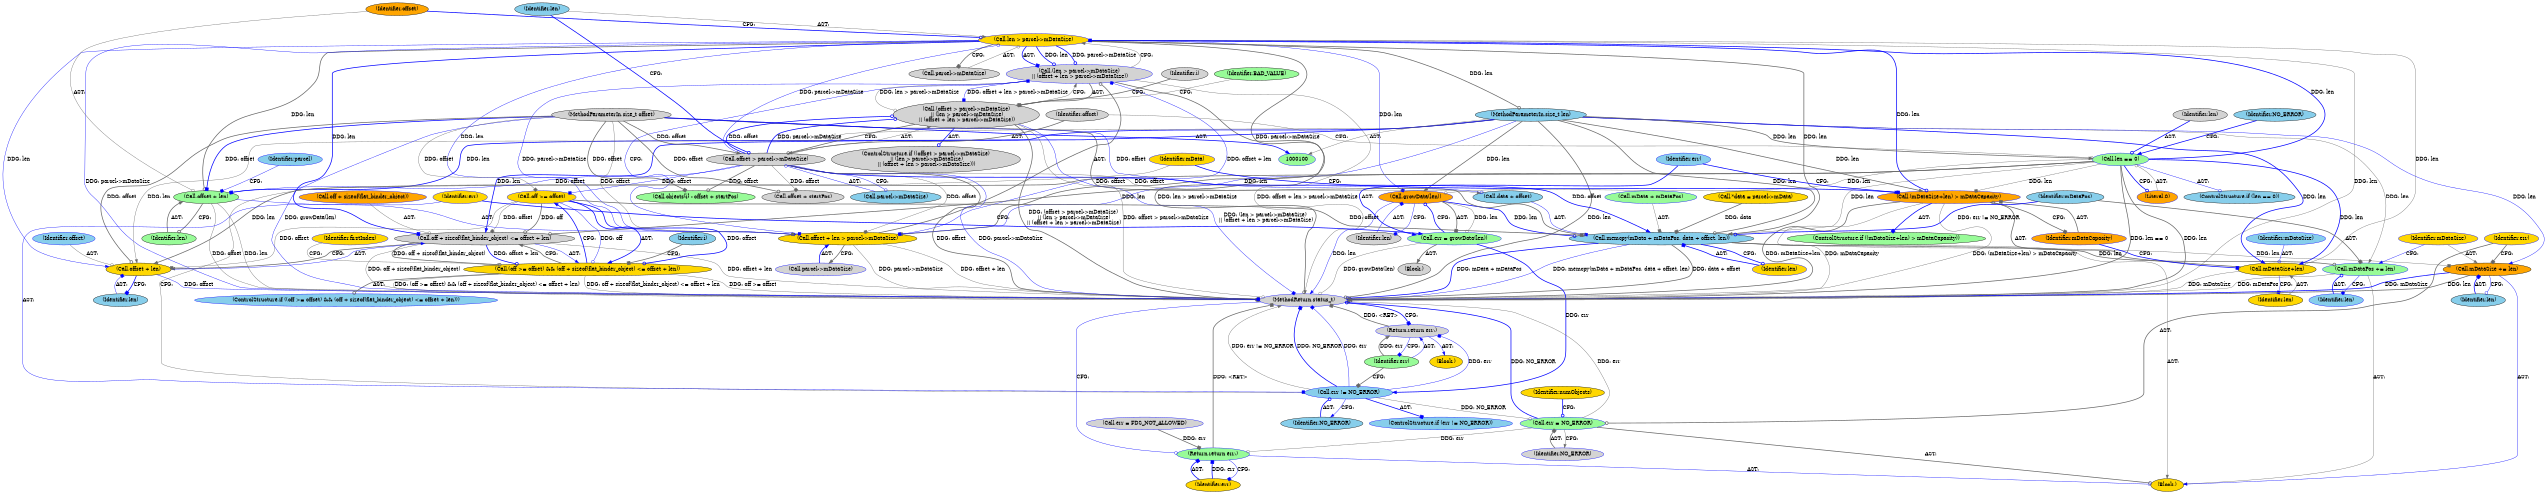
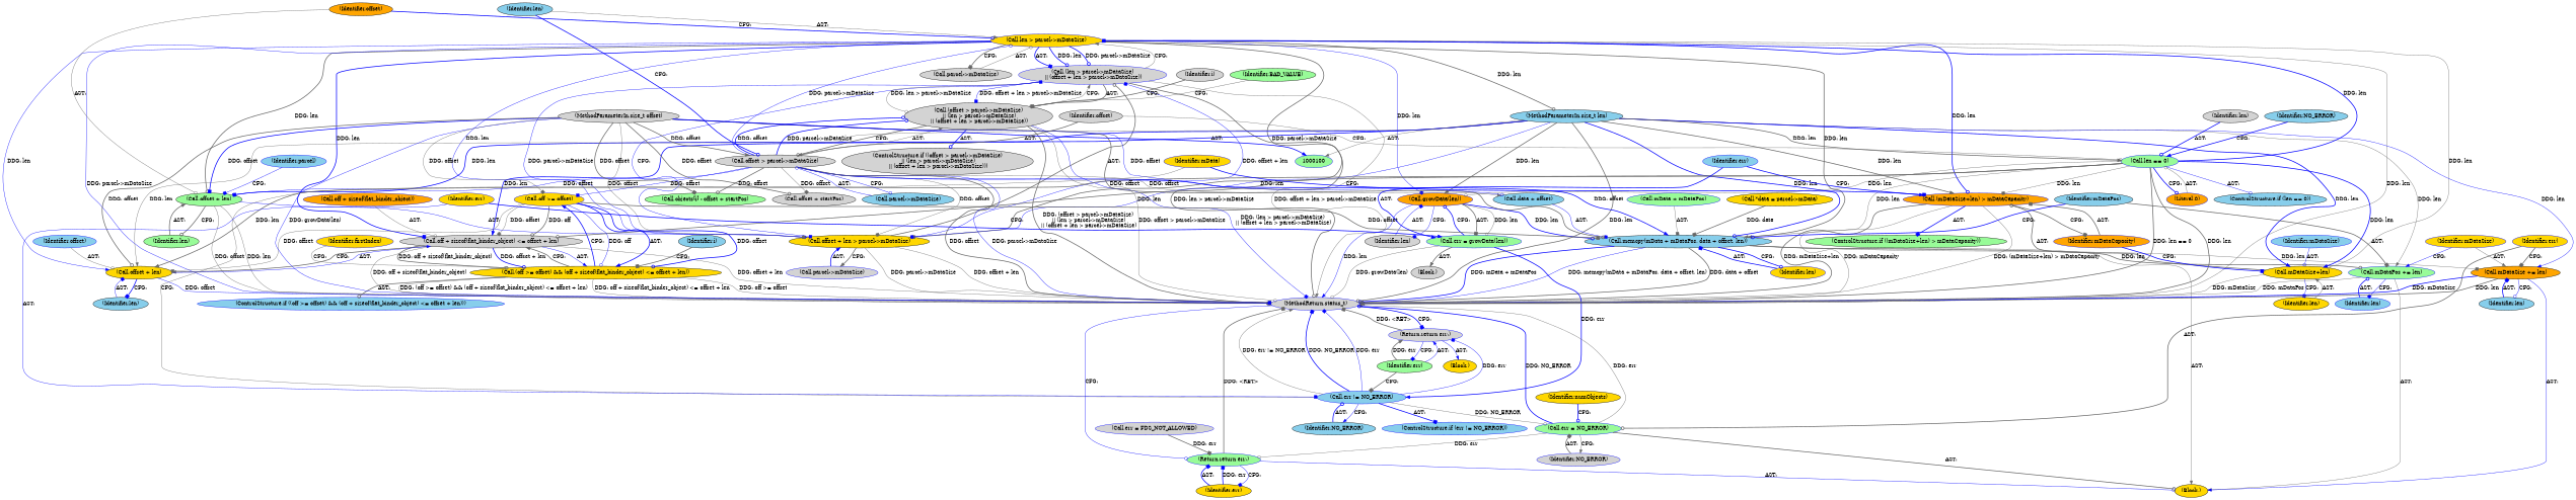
  digraph {
    node [color=black fillcolor=skyblue style=filled]
    edge [arrowhead=odot color=gray40 style=bold]
    n1 [color=blue fillcolor=gold label="(Call,len > parcel->mDataSize)"]
    n2 [color=blue fillcolor=lightgrey label="(Call,(len > parcel->mDataSize)\n || (offset + len > parcel->mDataSize))"]
    n3 [fillcolor=gold label="(Call,offset + len > parcel->mDataSize)"]
    n4 [fillcolor=palegreen label="(Call,offset + len)"]
    n5 [fillcolor=lightgrey label="(Call,off + sizeof(flat_binder_object) <= offset + len)"]
    n6 [fillcolor=gold label="(Call,offset + len)"]
    n7 [color=blue fillcolor=orange label="(Call,(mDataSize+len) > mDataCapacity)"]
    n8 [fillcolor=gold label="(Call,mDataSize+len)"]
    n9 [color=blue fillcolor=orange label="(Call,growData(len))"]
    n10 [label="(Call,memcpy(mData + mDataPos, data + offset, len))"]
    n11 [fillcolor=lightgrey label="(Call,parcel->mDataSize)"]
    n12 [color=blue fillcolor=lightgrey label="(MethodReturn,status_t)"]
    n13 [label="(MethodParameterIn,size_t len)"]
    n14 [fillcolor=lightgrey label="(Call,(offset > parcel->mDataSize)\n || (len > parcel->mDataSize)\n || (offset + len > parcel->mDataSize))"]
    n15 [color=blue fillcolor=lightgrey label="(Call,parcel->mDataSize)"]
    n16 [fillcolor=palegreen label="(Identifier,len)"]
    n17 [fillcolor=gold label="(Call,(off >= offset) && (off + sizeof(flat_binder_object) <= offset + len))"]
    n18 [label="(Identifier,len)"]
    n19 [fillcolor=palegreen label="(ControlStructure,if ((mDataSize+len) > mDataCapacity))"]
    n20 [color=blue fillcolor=orange label="(Identifier,mDataCapacity)"]
    n21 [fillcolor=gold label="(Identifier,len)"]
    n22 [color=blue fillcolor=palegreen label="(Call,err = growData(len))"]
    n23 [fillcolor=lightgrey label="(Identifier,len)"]
    n24 [color=blue fillcolor=palegreen label="(Call,mDataPos += len)"]
    n25 [fillcolor=orange label="(Call,mDataSize += len)"]
    n26 [fillcolor=gold label="(Block,)"]
    n27 [color=blue fillcolor=gold label="(Identifier,len)"]
    n28 [color=blue fillcolor=lightgrey label="(Return,return err;)"]
    n29 [color=blue fillcolor=palegreen label="(Return,return err;)"]
    n30 [color=blue fillcolor=palegreen label="(Call,len == 0)"]
    n31 [color=blue fillcolor=orange label="(Literal,0)"]
    n32 [label="(ControlStructure,if (len == 0))"]
    1000100 [color=blue fillcolor=palegreen]
    n34 [color=blue label="(Identifier,len)"]
    n35 [label="(Identifier,len)"]
    n36 [fillcolor=lightgrey label="(Call,offset > parcel->mDataSize)"]
    n37 [label="(Call,data + offset)"]
    n38 [color=blue fillcolor=gold label="(Call,off >= offset)"]
    n39 [label="(Call,parcel->mDataSize)"]
    n40 [fillcolor=lightgrey label="(Call,offset + startPos)"]
    n41 [fillcolor=palegreen label="(Call,objects[i] - offset + startPos)"]
    n42 [fillcolor=lightgrey label="(ControlStructure,if ((offset > parcel->mDataSize)\n || (len > parcel->mDataSize)\n || (offset + len > parcel->mDataSize)))"]
    n43 [fillcolor=lightgrey label="(MethodParameterIn,size_t offset)"]
    n44 [color=blue label="(ControlStructure,if ((off >= offset) && (off + sizeof(flat_binder_object) <= offset + len)))"]
    n45 [color=blue label="(Call,err != NO_ERROR)"]
    n46 [fillcolor=lightgrey label="(Block,)"]
    n47 [color=blue fillcolor=palegreen label="(Call,err = NO_ERROR)"]
    n48 [color=blue label="(ControlStructure,if (err != NO_ERROR))"]
    n49 [label="(Identifier,NO_ERROR)"]
    n50 [fillcolor=gold label="(Block,)"]
    n51 [fillcolor=palegreen label="(Identifier,err)"]
    n52 [color=blue fillcolor=lightgrey label="(Identifier,NO_ERROR)"]
    n53 [fillcolor=gold label="(Identifier,err)"]
    n54 [fillcolor=gold label="(Call,*data = parcel->mData)"]
    n55 [color=blue fillcolor=gold label="(Identifier,mData)"]
    n56 [color=blue label="(Identifier,parcel)"]
    n57 [color=blue label="(Identifier,err)"]
    n58 [label="(Identifier,mDataPos)"]
    n59 [fillcolor=lightgrey label="(Identifier,len)"]
    n60 [color=blue label="(Identifier,mDataSize)"]
    n61 [fillcolor=lightgrey label="(Identifier,offset)"]
    n62 [label="(Identifier,i)"]
    n63 [color=blue fillcolor=gold label="(Identifier,err)"]
    n64 [color=blue fillcolor=gold label="(Identifier,firstIndex)"]
    n65 [color=blue fillcolor=lightgrey label="(Call,err = FDS_NOT_ALLOWED)"]
    n66 [color=blue fillcolor=gold label="(Identifier,mDataSize)"]
    n67 [color=blue label="(Identifier,offset)"]
    n68 [fillcolor=lightgrey label="(Identifier,i)"]
    n69 [color=blue fillcolor=gold label="(Identifier,err)"]
    n70 [label="(Identifier,NO_ERROR)"]
    n71 [color=blue fillcolor=palegreen label="(Call,mData + mDataPos)"]
    n72 [fillcolor=palegreen label="(Identifier,BAD_VALUE)"]
    n73 [color=blue fillcolor=orange label="(Call,off + sizeof(flat_binder_object))"]
    n74 [fillcolor=gold label="(Identifier,numObjects)"]
    n75 [fillcolor=orange label="(Identifier,offset)"]
    n76 [label="(Identifier,len)"]
    n1 -> n2 [arrowhead=box color=blue label="AST: "]
    n1 -> n2 [color=blue label="DDG: len"]
    n1 -> n2 [color=blue label="DDG: parcel->mDataSize"]
    n1 -> n3 [arrowhead=box color=blue label="DDG: len" style=solid]
    n1 -> n3 [arrowhead=box label="DDG: parcel->mDataSize"]
    n1 -> n4 [label="DDG: len"]
    n1 -> n5 [arrowhead=box color=blue label="DDG: len"]
    n1 -> n6 [arrowhead=normal color=blue label="DDG: len" style=solid]
    n1 -> n7 [color=blue label="DDG: len"]
    n1 -> n8 [label="DDG: len" style=solid]
    n1 -> n9 [arrowhead=box color=blue label="DDG: len" style=solid]
    n1 -> n10 [arrowhead=normal label="DDG: len"]
    n1 -> n11 [arrowhead=box label="CFG: "]
    n1 -> n12 [arrowhead=normal label="DDG: len" style=solid]
    n1 -> n12 [color=blue label="DDG: parcel->mDataSize" style=solid]
    n1 -> n13 [label="DDG: len"]
    n2 -> n1 [arrowhead=normal label="CFG: " style=solid]
    n2 -> n3 [arrowhead=box color=blue label="CFG: " style=solid]
    n2 -> n12 [label="DDG: len > parcel->mDataSize"]
    n2 -> n12 [arrowhead=normal label="DDG: offset + len > parcel->mDataSize" style=solid]
    n2 -> n14 [arrowhead=box label="AST: "]
    n2 -> n14 [label="DDG: len > parcel->mDataSize" style=solid]
    n2 -> n14 [arrowhead=box color=blue label="DDG: offset + len > parcel->mDataSize" style=solid]
    n3 -> n2 [label="AST: "]
    n3 -> n2 [arrowhead=box color=blue label="DDG: offset + len" style=solid]
    n3 -> n2 [arrowhead=box color=blue label="DDG: parcel->mDataSize" style=solid]
    n3 -> n12 [label="DDG: offset + len" style=solid]
    n3 -> n12 [arrowhead=normal label="DDG: parcel->mDataSize" style=solid]
    n3 -> n15 [arrowhead=normal label="CFG: "]
    n4 -> n3 [arrowhead=normal color=blue label="AST: " style=solid]
    n4 -> n12 [arrowhead=box label="DDG: len" style=solid]
    n4 -> n12 [arrowhead=normal label="DDG: offset" style=solid]
    n4 -> n16 [label="CFG: "]
    n5 -> n6 [arrowhead=normal label="CFG: "]
    n5 -> n12 [arrowhead=box label="DDG: off + sizeof(flat_binder_object)" style=solid]
    n5 -> n12 [arrowhead=box label="DDG: offset + len" style=solid]
    n5 -> n17 [arrowhead=normal color=blue label="AST: " style=solid]
    n5 -> n17 [label="DDG: off + sizeof(flat_binder_object)"]
    n5 -> n17 [color=blue label="DDG: offset + len"]
    n6 -> n5 [arrowhead=normal color=blue label="AST: " style=solid]
    n6 -> n12 [arrowhead=box color=blue label="DDG: offset" style=solid]
    n6 -> n18 [arrowhead=box color=blue label="CFG: "]
    n7 -> n12 [label="DDG: mDataCapacity" style=solid]
    n7 -> n12 [arrowhead=normal label="DDG: (mDataSize+len) > mDataCapacity" style=solid]
    n7 -> n12 [label="DDG: mDataSize+len"]
    n7 -> n19 [arrowhead=box color=blue label="AST: "]
    n7 -> n20 [arrowhead=box label="CFG: "]
    n8 -> n7 [label="AST: "]
    n8 -> n12 [arrowhead=normal label="DDG: mDataSize" style=solid]
    n8 -> n21 [arrowhead=box color=blue label="CFG: " style=solid]
    n9 -> n10 [color=blue label="DDG: len"]
    n9 -> n12 [arrowhead=normal color=blue label="DDG: len" style=solid]
    n9 -> n22 [arrowhead=box label="AST: "]
    n9 -> n22 [label="DDG: len" style=solid]
    n9 -> n23 [arrowhead=box color=blue label="CFG: " style=solid]
    n10 -> n12 [arrowhead=normal color=blue label="DDG: memcpy(mData + mDataPos, data + offset, len)" style=solid]
    n10 -> n12 [arrowhead=normal label="DDG: data + offset"]
    n10 -> n12 [color=blue label="DDG: mData + mDataPos"]
    n10 -> n24 [label="DDG: len"]
    n10 -> n25 [arrowhead=box label="DDG: len" style=solid]
    n10 -> n26 [arrowhead=normal label="AST: " style=solid]
    n10 -> n27 [color=blue label="CFG: "]
    n11 -> n1 [label="AST: " style=solid]
    n12 -> n28 [arrowhead=box color=blue label="CFG: "]
    n12 -> n29 [color=blue label="CFG: " style=solid]
    n13 -> n3 [arrowhead=box color=blue label="DDG: len" style=solid]
    n13 -> n4 [arrowhead=box color=blue label="DDG: len"]
    n13 -> n5 [arrowhead=normal color=blue label="DDG: len"]
    n13 -> n6 [arrowhead=normal label="DDG: len" style=solid]
    n13 -> n7 [arrowhead=normal label="DDG: len"]
    n13 -> n8 [arrowhead=normal color=blue label="DDG: len"]
    n13 -> n9 [arrowhead=normal label="DDG: len"]
-   n13 -> n10 [label="DDG: len"]
+   n13 -> n10 [color=blue label="DDG: len"]
    n13 -> n12 [label="DDG: len"]
    n13 -> n24 [arrowhead=normal label="DDG: len" style=solid]
    n13 -> n25 [arrowhead=normal color=blue label="DDG: len" style=solid]
    n13 -> n30 [arrowhead=normal label="DDG: len"]
    n13 -> 1000100 [arrowhead=normal label="AST: " style=solid]
    n14 -> n2 [arrowhead=normal label="CFG: " style=solid]
    n14 -> n12 [label="DDG: offset > parcel->mDataSize" style=solid]
    n14 -> n12 [arrowhead=box color=blue label="DDG: (len > parcel->mDataSize)\n || (offset + len > parcel->mDataSize)" style=solid]
    n14 -> n12 [arrowhead=box label="DDG: (offset > parcel->mDataSize)\n || (len > parcel->mDataSize)\n || (offset + len > parcel->mDataSize)"]
    n14 -> n36 [label="CFG: "]
    n14 -> n42 [color=blue label="AST: "]
    n15 -> n3 [arrowhead=normal color=blue label="AST: "]
    n16 -> n4 [arrowhead=normal label="AST: "]
    n17 -> n5 [arrowhead=normal label="CFG: "]
    n17 -> n12 [label="DDG: off >= offset" style=solid]
    n17 -> n12 [arrowhead=normal label="DDG: (off >= offset) && (off + sizeof(flat_binder_object) <= offset + len)" style=solid]
    n17 -> n12 [arrowhead=normal label="DDG: off + sizeof(flat_binder_object) <= offset + len" style=solid]
    n17 -> n38 [arrowhead=normal color=blue label="CFG: "]
    n17 -> n44 [label="AST: "]
    n18 -> n6 [arrowhead=box color=blue label="AST: " style=solid]
    n20 -> n7 [arrowhead=box label="AST: "]
    n20 -> n8 [arrowhead=box color=blue label="CFG: "]
    n21 -> n8 [arrowhead=normal label="AST: " style=solid]
    n22 -> n9 [color=blue label="CFG: "]
    n22 -> n12 [label="DDG: growData(len)" style=solid]
    n22 -> n45 [arrowhead=normal color=blue label="DDG: err"]
    n22 -> n46 [arrowhead=normal label="AST: "]
    n23 -> n9 [arrowhead=box color=blue label="AST: " style=solid]
    n24 -> n12 [arrowhead=normal label="DDG: mDataPos" style=solid]
    n24 -> n26 [arrowhead=normal label="AST: " style=solid]
    n24 -> n34 [arrowhead=box color=blue label="CFG: " style=solid]
    n25 -> n12 [label="DDG: len"]
    n25 -> n12 [arrowhead=normal color=blue label="DDG: mDataSize"]
    n25 -> n26 [arrowhead=normal color=blue label="AST: " style=solid]
    n25 -> n35 [color=blue label="CFG: " style=solid]
    n27 -> n10 [arrowhead=box color=blue label="AST: "]
    n28 -> n12 [arrowhead=box label="DDG: <RET>"]
    n28 -> n50 [arrowhead=normal color=blue label="AST: " style=solid]
    n28 -> n51 [arrowhead=box color=blue label="CFG: " style=solid]
    n29 -> n12 [arrowhead=box label="DDG: <RET>"]
    n29 -> n26 [color=blue label="AST: " style=solid]
    n29 -> n53 [arrowhead=box color=blue label="CFG: " style=solid]
    n30 -> n1 [arrowhead=box color=blue label="DDG: len"]
    n30 -> n5 [label="DDG: len"]
    n30 -> n6 [arrowhead=normal label="DDG: len"]
    n30 -> n7 [arrowhead=box label="DDG: len" style=solid]
    n30 -> n8 [arrowhead=normal color=blue label="DDG: len"]
    n30 -> n9 [label="DDG: len" style=solid]
    n30 -> n10 [arrowhead=normal label="DDG: len" style=solid]
    n30 -> n12 [label="DDG: len"]
    n30 -> n12 [arrowhead=normal label="DDG: len == 0"]
    n30 -> n31 [color=blue label="CFG: "]
    n30 -> n32 [color=blue label="AST: " style=solid]
    n31 -> n30 [label="AST: " style=solid]
    n34 -> n24 [color=blue label="AST: "]
    n35 -> n25 [arrowhead=box color=blue label="AST: "]
    n36 -> n1 [color=blue label="DDG: parcel->mDataSize" style=solid]
    n36 -> n3 [arrowhead=box label="DDG: offset" style=solid]
    n36 -> n4 [color=blue label="DDG: offset" style=solid]
    n36 -> n10 [arrowhead=normal color=blue label="DDG: offset"]
    n36 -> n12 [label="DDG: offset"]
    n36 -> n12 [arrowhead=box color=blue label="DDG: parcel->mDataSize" style=solid]
    n36 -> n14 [arrowhead=normal label="AST: " style=solid]
    n36 -> n14 [color=blue label="DDG: offset"]
    n36 -> n14 [color=blue label="DDG: parcel->mDataSize"]
    n36 -> n37 [arrowhead=normal label="DDG: offset" style=solid]
    n36 -> n38 [arrowhead=box color=blue label="DDG: offset" style=solid]
    n36 -> n39 [color=blue label="CFG: " style=solid]
    n36 -> n40 [arrowhead=box label="DDG: offset" style=solid]
    n36 -> n41 [label="DDG: offset"]
    n37 -> n10 [arrowhead=box color=blue label="AST: " style=solid]
    n38 -> n5 [label="DDG: off"]
    n38 -> n5 [arrowhead=box label="DDG: offset" style=solid]
    n38 -> n6 [arrowhead=box label="DDG: offset" style=solid]
    n38 -> n10 [arrowhead=box label="DDG: offset"]
    n38 -> n17 [arrowhead=normal color=blue label="AST: "]
    n38 -> n17 [color=blue label="DDG: off" style=solid]
    n38 -> n17 [color=blue label="DDG: offset"]
    n39 -> n36 [color=blue label="AST: " style=solid]
    n43 -> n3 [arrowhead=box label="DDG: offset" style=solid]
    n43 -> n4 [arrowhead=box color=blue label="DDG: offset"]
    n43 -> n6 [label="DDG: offset"]
    n43 -> n10 [label="DDG: offset"]
    n43 -> n12 [color=blue label="DDG: growData(len)" style=solid]
    n43 -> 1000100 [arrowhead=normal color=blue label="AST: "]
    n43 -> n36 [arrowhead=normal label="DDG: offset"]
    n43 -> n37 [color=blue label="DDG: offset" style=solid]
    n43 -> n38 [arrowhead=box label="DDG: offset" style=solid]
    n43 -> n40 [label="DDG: offset"]
    n43 -> n41 [arrowhead=box label="DDG: offset"]
    n45 -> n12 [arrowhead=box color=blue label="DDG: NO_ERROR"]
    n45 -> n12 [arrowhead=box color=blue label="DDG: err" style=solid]
    n45 -> n12 [arrowhead=normal label="DDG: err != NO_ERROR" style=solid]
    n45 -> n28 [arrowhead=box color=blue label="DDG: err" style=solid]
    n45 -> n47 [label="DDG: NO_ERROR" style=solid]
    n45 -> n48 [arrowhead=box color=blue label="AST: "]
    n45 -> n49 [arrowhead=normal color=blue label="CFG: " style=solid]
    n47 -> n12 [arrowhead=box label="DDG: err" style=solid]
    n47 -> n12 [color=blue label="DDG: NO_ERROR"]
    n47 -> n26 [label="AST: "]
    n47 -> n29 [label="DDG: err" style=solid]
    n47 -> n52 [arrowhead=normal label="CFG: " style=solid]
    n49 -> n45 [color=blue label="AST: "]
    n51 -> n28 [arrowhead=normal color=blue label="AST: " style=solid]
    n51 -> n28 [arrowhead=normal label="DDG: err"]
    n51 -> n45 [arrowhead=box label="CFG: "]
    n52 -> n47 [arrowhead=box label="AST: "]
    n53 -> n29 [arrowhead=box color=blue label="AST: "]
    n53 -> n29 [arrowhead=box color=blue label="DDG: err"]
    n54 -> n10 [arrowhead=box label="DDG: data"]
    n55 -> n7 [arrowhead=box color=blue label="CFG: "]
    n55 -> n45 [label="CFG: " style=solid]
    n56 -> n4 [arrowhead=box color=blue label="CFG: " style=solid]
    n57 -> n7 [arrowhead=normal color=blue label="CFG: "]
    n57 -> n22 [arrowhead=normal color=blue label="AST: "]
-   n58 -> n10 [color=blue label="DDG: err != NO_ERROR"]
+   n58 -> n10 [color=blue label="CFG: "]
    n58 -> n24 [arrowhead=box label="AST: "]
    n59 -> n30 [color=blue label="AST: "]
    n60 -> n8 [color=blue label="AST: " style=solid]
    n61 -> n30 [label="CFG: " style=solid]
    n61 -> n36 [arrowhead=normal label="AST: "]
    n62 -> n17 [arrowhead=box label="CFG: "]
    n63 -> n25 [arrowhead=box label="CFG: "]
    n63 -> n47 [label="AST: "]
    n64 -> n17 [label="CFG: " style=solid]
    n65 -> n29 [arrowhead=box label="DDG: err"]
    n66 -> n24 [arrowhead=normal color=blue label="CFG: " style=solid]
    n66 -> n25 [arrowhead=normal label="AST: " style=solid]
    n67 -> n6 [label="AST: " style=solid]
    n68 -> n14 [label="CFG: "]
    n69 -> n22 [arrowhead=normal color=blue label="CFG: "]
    n69 -> n45 [arrowhead=box color=blue label="AST: " style=solid]
    n70 -> n30 [arrowhead=normal color=blue label="CFG: "]
    n71 -> n10 [arrowhead=box label="AST: " style=solid]
    n72 -> n14 [label="CFG: " style=solid]
    n73 -> n5 [label="AST: " style=solid]
    n74 -> n47 [color=blue label="CFG: "]
    n75 -> n1 [color=blue label="CFG: "]
    n75 -> n4 [label="AST: " style=solid]
    n76 -> n1 [arrowhead=normal label="AST: " style=solid]
    n76 -> n36 [color=blue label="CFG: "]
  }
